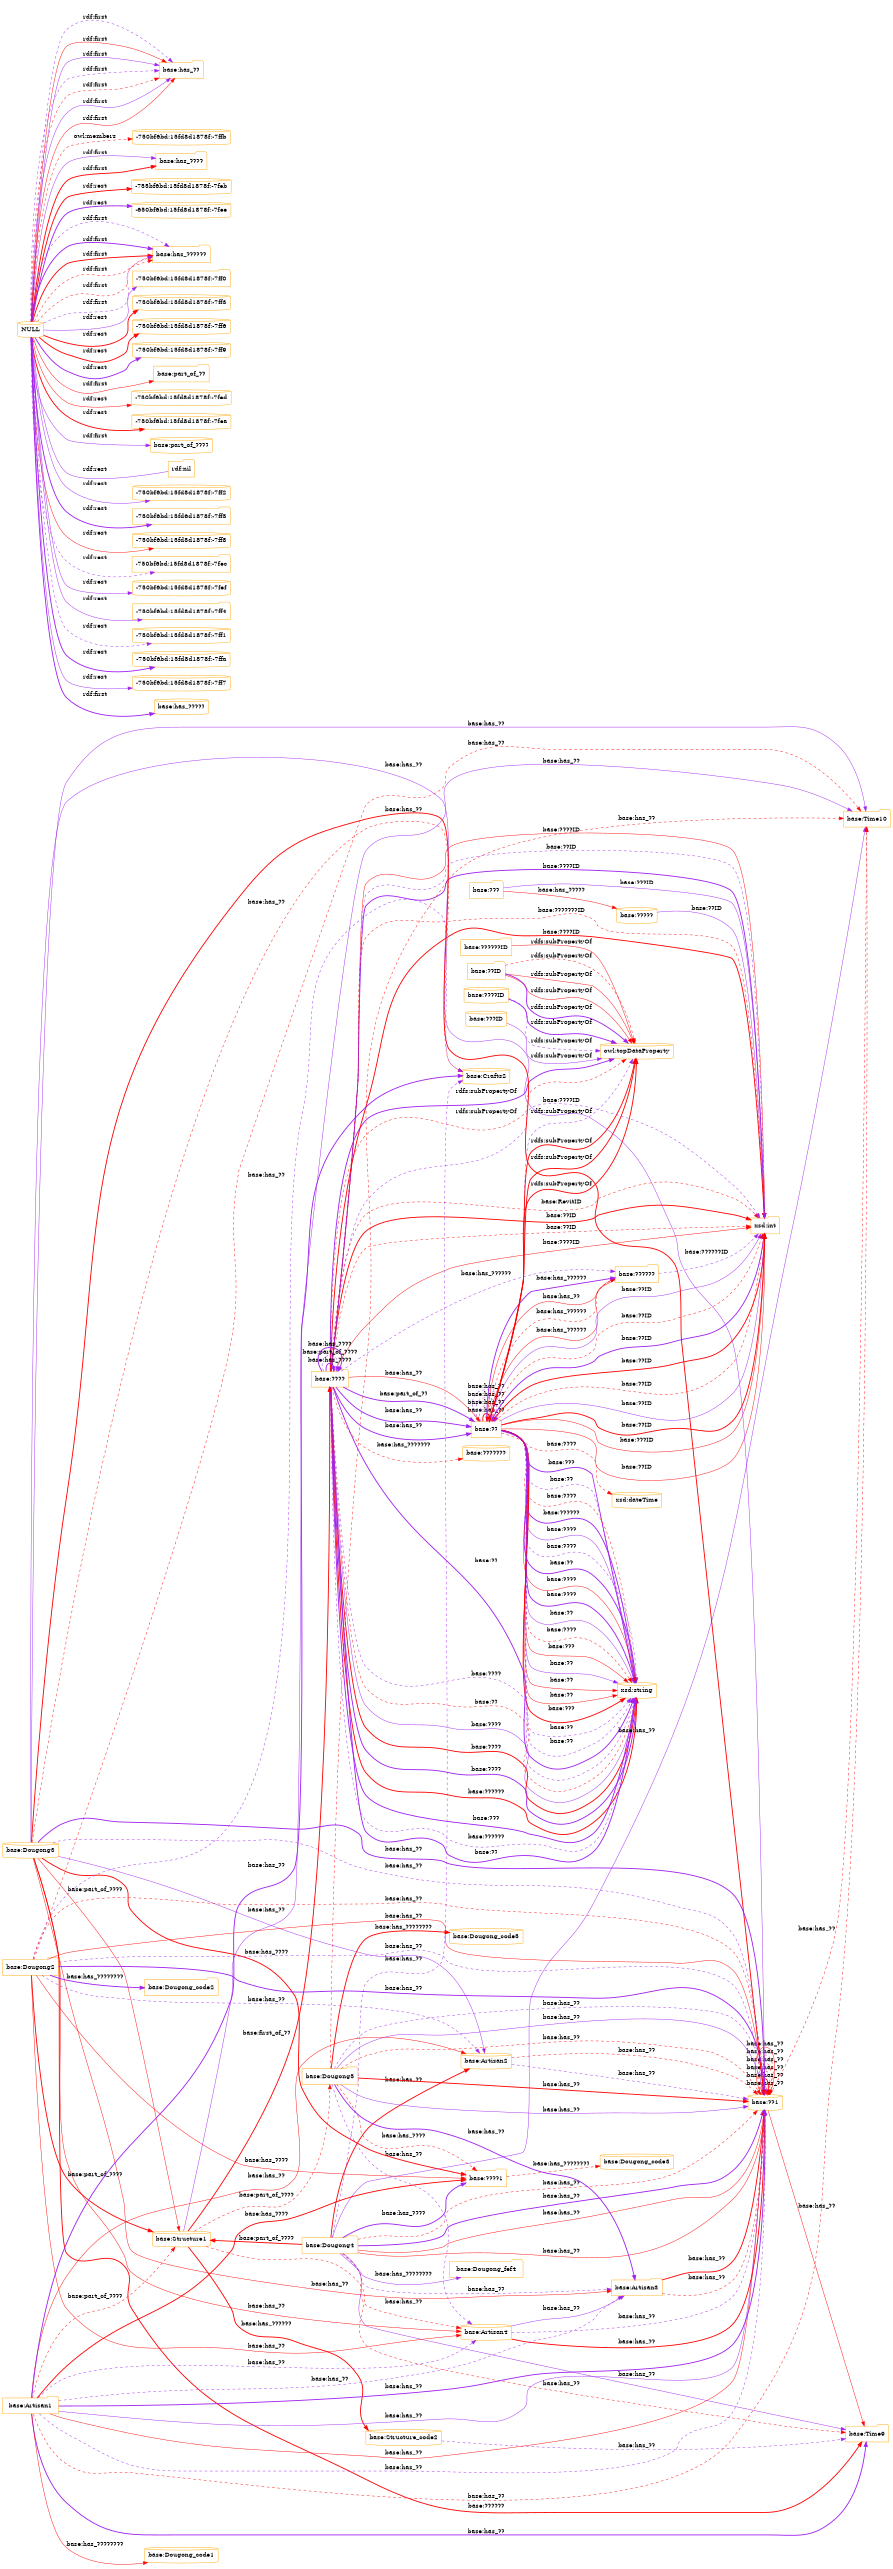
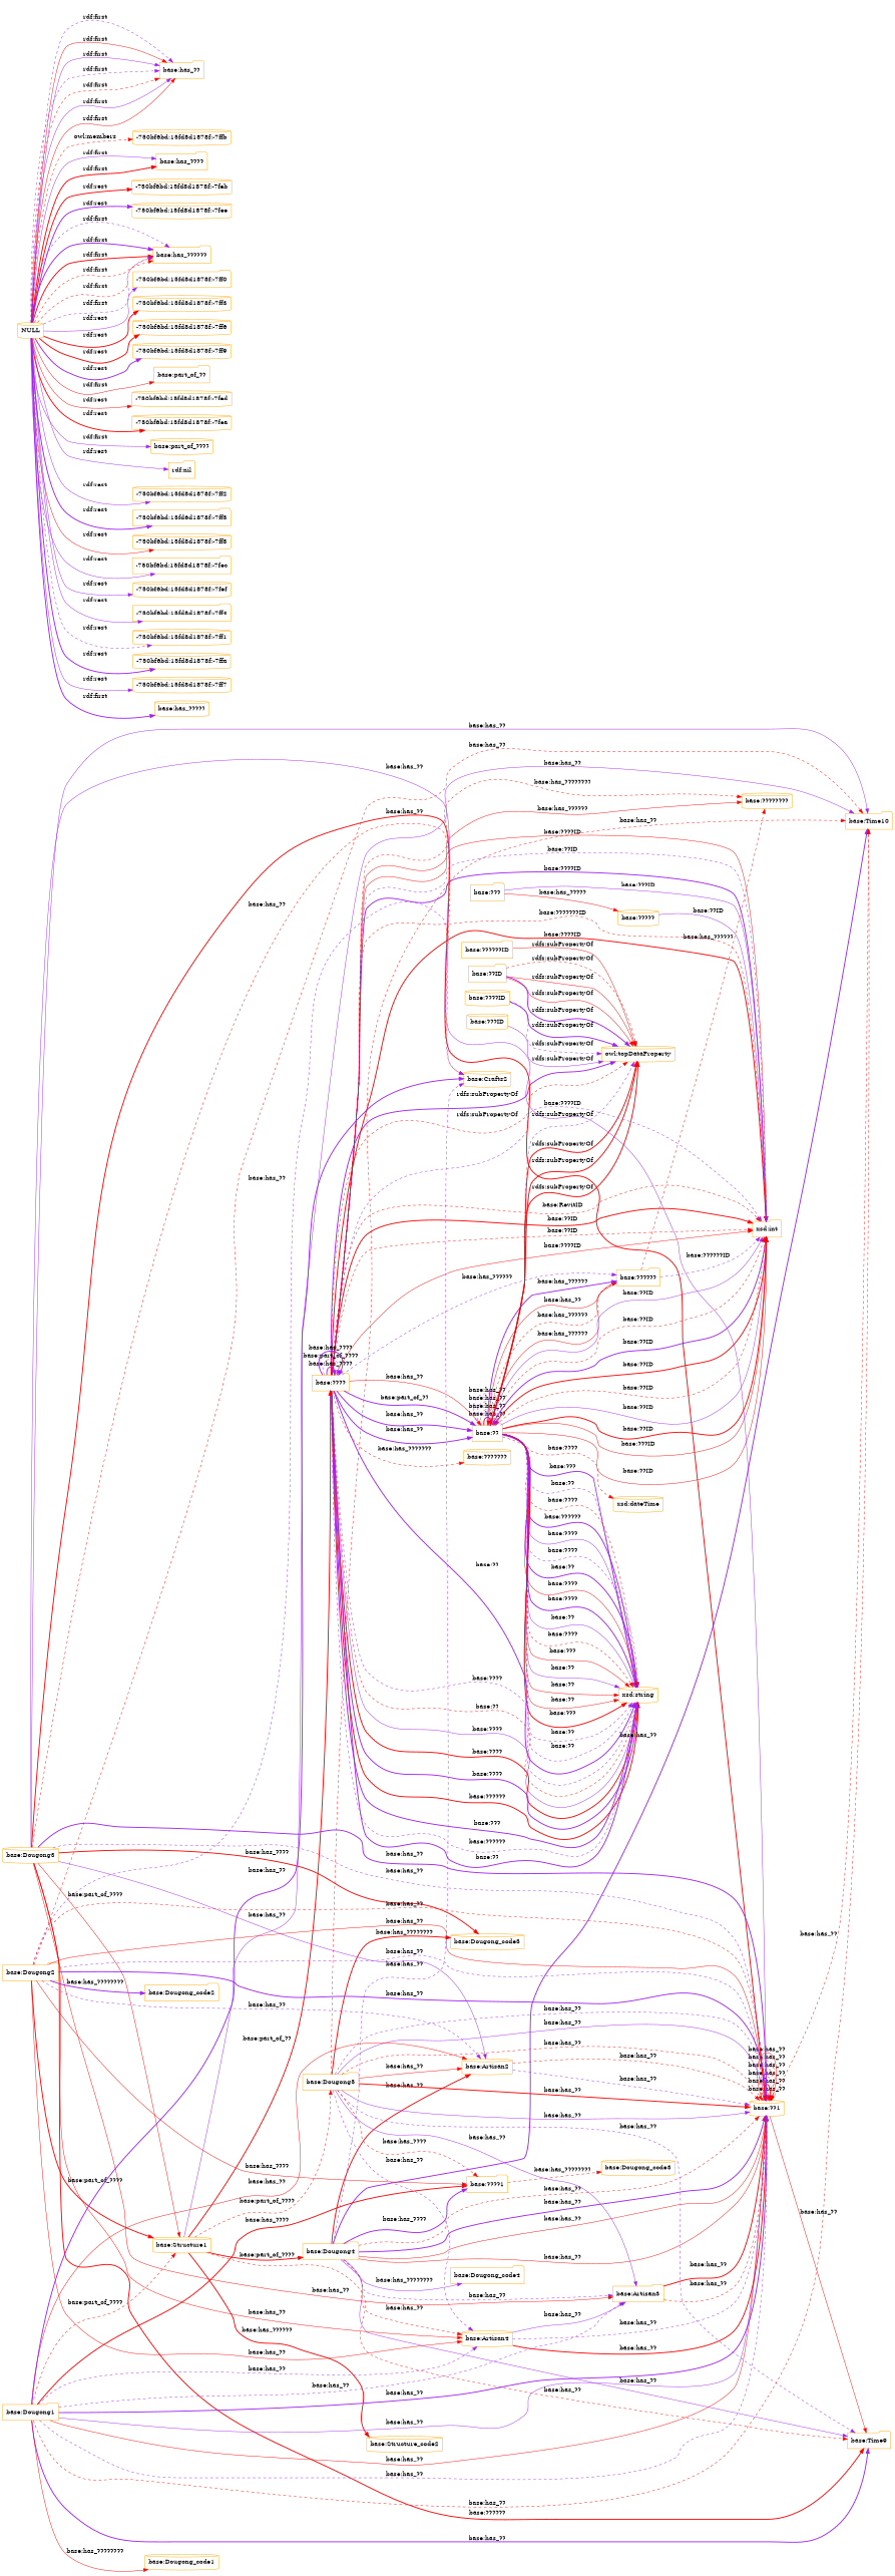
  digraph {
    rankdir=LR
    node [color=orange shape=cylinder]
    edge [color=red style=dashed]
    "base:??" [shape=folder]
    "base:??????" [shape=folder]
    "owl:topDataProperty"
    "xsd:string"
    "xsd:int" [shape=folder]
    "xsd:dateTime"
+   "base:????????"
    "base:?????"
    "base:????" [shape=folder]
    "base:???????"
    "base:???" [shape=folder]
    "base:Dougong4" [shape=folder]
    "base:????1" [shape=folder]
    "base:Artisan2"
    "base:Artisan3" [shape=folder]
    "base:Crafts2"
-   "base:Dougong_code4" [shape=folder label="base:Dougong_fef4"]
+   "base:Dougong_code4" [shape=folder]
    "base:??1"
    "base:Artisan4"
    "base:Structure1"
    "base:Time10" [shape=folder]
    "base:Time9" [shape=folder]
    "base:Dougong_code3"
    "base:Structure_code2"
    "base:Dougong5" [shape=folder]
    "base:??????ID" [shape=folder]
    "base:??ID" [shape=folder]
    "base:Dougong3"
    "base:Dougong2" [shape=folder]
    "base:Dougong_code2" [shape=folder]
    "base:????ID"
-   "base:Dougong1" [shape=folder label="base:Artisan1"]
+   "base:Dougong1" [shape=folder]
    "base:Dougong_code1"
    "base:has_??" [shape=folder]
    NULL
    "-750bf6bd:15fd8d1878f:-7ffb"
    "base:has_????" [shape=folder]
-   "-750bf6bd:15fd8d1878f:-7feb" [label="-755bf6bd:15fd8d1878f:-7feb"]
-   "-750bf6bd:15fd8d1878f:-7fee" [label="-650bf6bd:15fd8d1878f:-7fee"]
+   "-750bf6bd:15fd8d1878f:-7feb"
+   "-750bf6bd:15fd8d1878f:-7fee"
    "base:has_??????" [shape=folder]
    "-750bf6bd:15fd8d1878f:-7ff0" [shape=folder]
    "-750bf6bd:15fd8d1878f:-7ff3"
    "-750bf6bd:15fd8d1878f:-7ff6"
    "-750bf6bd:15fd8d1878f:-7ff9"
    "base:part_of_??" [shape=folder]
    "-750bf6bd:15fd8d1878f:-7fed"
    "-750bf6bd:15fd8d1878f:-7fea"
    "base:part_of_????"
    "rdf:nil" [shape=folder]
    "-750bf6bd:15fd8d1878f:-7ff2"
    n51 [label="-750bf6bd:15fd6d1878f:-7ff5" shape=folder]
    "-750bf6bd:15fd8d1878f:-7ff8"
    "-750bf6bd:15fd8d1878f:-7fec" [shape=folder]
    "-750bf6bd:15fd8d1878f:-7fef"
    "-750bf6bd:15fd8d1878f:-7ff4" [shape=folder]
    "-750bf6bd:15fd8d1878f:-7ff1"
    "-750bf6bd:15fd8d1878f:-7ffa"
    "-750bf6bd:15fd8d1878f:-7ff7"
    "base:has_?????"
    "base:Dougong_code5"
    "base:???ID"
    "base:??" -> "base:??" [label="base:has_??" style=bold]
    "base:??" -> "base:??" [color=purple label="base:has_??"]
    "base:??" -> "base:??" [color=purple label="base:has_??"]
    "base:??" -> "base:??" [color=purple label="base:has_??"]
    "base:??" -> "base:??????" [label="base:has_??????"]
    "base:??" -> "base:??????" [label="base:has_??????" style=solid]
    "base:??" -> "base:??????" [color=purple label="base:has_??????" style=bold]
    "base:??" -> "owl:topDataProperty" [color=purple label="rdfs:subPropertyOf"]
    "base:??" -> "owl:topDataProperty" [label="rdfs:subPropertyOf" style=bold]
    "base:??" -> "owl:topDataProperty" [label="rdfs:subPropertyOf" style=bold]
    "base:??" -> "owl:topDataProperty" [label="rdfs:subPropertyOf" style=bold]
    "base:??" -> "xsd:string" [color=purple label="base:????" style=bold]
    "base:??" -> "xsd:string" [color=purple label="base:??" style=solid]
    "base:??" -> "xsd:string" [label="base:????"]
    "base:??" -> "xsd:string" [label="base:???" style=solid]
    "base:??" -> "xsd:string" [color=purple label="base:??" style=solid]
    "base:??" -> "xsd:string" [label="base:??" style=solid]
    "base:??" -> "xsd:string" [label="base:??" style=solid]
    "base:??" -> "xsd:string" [label="base:???" style=bold]
    "base:??" -> "xsd:string" [color=purple label="base:??"]
    "base:??" -> "xsd:string" [color=purple label="base:??"]
    "base:??" -> "xsd:string" [color=purple label="base:???" style=bold]
    "base:??" -> "xsd:string" [color=purple label="base:??"]
    "base:??" -> "xsd:string" [label="base:????"]
    "base:??" -> "xsd:string" [color=purple label="base:??????" style=bold]
    "base:??" -> "xsd:string" [color=purple label="base:????" style=solid]
    "base:??" -> "xsd:string" [color=purple label="base:????"]
    "base:??" -> "xsd:string" [color=purple label="base:??" style=bold]
    "base:??" -> "xsd:string" [label="base:????" style=solid]
    "base:??" -> "xsd:int" [label="base:??ID" style=solid]
    "base:??" -> "xsd:int" [color=purple label="base:??ID" style=solid]
    "base:??" -> "xsd:int" [label="base:??ID"]
    "base:??" -> "xsd:int" [color=purple label="base:??ID" style=bold]
    "base:??" -> "xsd:int" [label="base:??ID" style=bold]
    "base:??" -> "xsd:int" [label="base:??ID"]
    "base:??" -> "xsd:int" [color=purple label="base:??ID" style=solid]
    "base:??" -> "xsd:int" [label="base:??ID" style=bold]
    "base:??" -> "xsd:int" [label="base:???ID" style=solid]
    "base:??" -> "xsd:dateTime" [label="base:????"]
    "base:??????" -> "base:??" [label="base:has_??" style=solid]
    "base:??????" -> "xsd:int" [color=purple label="base:??????ID"]
+   "base:??????" -> "base:????????" [label="base:has_??????"]
    "base:?????" -> "xsd:int" [color=purple label="base:??ID" style=solid]
    "base:????" -> "base:??" [color=purple label="base:has_??" style=bold]
    "base:????" -> "base:??" [label="base:has_??" style=solid]
    "base:????" -> "base:??" [color=purple label="base:part_of_??" style=bold]
    "base:????" -> "base:??" [color=purple label="base:has_??" style=bold]
    "base:????" -> "base:??????" [color=purple label="base:has_??????"]
    "base:????" -> "owl:topDataProperty" [label="rdfs:subPropertyOf"]
    "base:????" -> "owl:topDataProperty" [color=purple label="rdfs:subPropertyOf" style=bold]
    "base:????" -> "xsd:string" [color=purple label="base:????"]
    "base:????" -> "xsd:string" [color=purple label="base:??" style=bold]
    "base:????" -> "xsd:string" [label="base:??"]
    "base:????" -> "xsd:string" [color=purple label="base:????" style=solid]
    "base:????" -> "xsd:string" [label="base:????" style=bold]
    "base:????" -> "xsd:string" [color=purple label="base:????" style=bold]
    "base:????" -> "xsd:string" [label="base:??????" style=bold]
    "base:????" -> "xsd:string" [color=purple label="base:???" style=bold]
    "base:????" -> "xsd:string" [color=purple label="base:??????"]
    "base:????" -> "xsd:string" [color=purple label="base:??" style=bold]
    "base:????" -> "xsd:int" [label="base:RevitID"]
    "base:????" -> "xsd:int" [label="base:??ID" style=bold]
    "base:????" -> "xsd:int" [label="base:??ID"]
    "base:????" -> "xsd:int" [label="base:????ID" style=solid]
    "base:????" -> "xsd:int" [label="base:????ID" style=solid]
    "base:????" -> "xsd:int" [color=purple label="base:??ID"]
    "base:????" -> "xsd:int" [color=purple label="base:????ID" style=bold]
    "base:????" -> "xsd:int" [label="base:???????ID"]
    "base:????" -> "xsd:int" [label="base:????ID" style=bold]
    "base:????" -> "xsd:int" [color=purple label="base:????ID"]
+   "base:????" -> "base:????????" [label="base:has_????????"]
+   "base:????" -> "base:????????" [label="base:has_??????" style=solid]
    "base:????" -> "base:????" [color=purple label="base:has_????" style=bold]
    "base:????" -> "base:????" [color=purple label="base:part_of_????"]
    "base:????" -> "base:????" [color=purple label="base:has_????" style=bold]
    "base:????" -> "base:???????" [label="base:has_???????"]
    "base:???" -> "xsd:int" [color=purple label="base:???ID" style=solid]
    "base:???" -> "base:?????" [label="base:has_?????" style=solid]
    "base:Dougong4" -> "base:????1" [color=purple label="base:has_????" style=bold]
    "base:Dougong4" -> "base:Artisan2" [label="base:has_??" style=bold]
    "base:Dougong4" -> "base:Artisan3" [color=purple label="base:has_??"]
    "base:Dougong4" -> "base:Crafts2" [color=purple label="base:has_??"]
    "base:Dougong4" -> "base:Dougong_code4" [color=purple label="base:has_????????" style=solid]
    "base:Dougong4" -> "base:??1" [label="base:has_??"]
    "base:Dougong4" -> "base:??1" [color=purple label="base:has_??" style=bold]
    "base:Dougong4" -> "base:??1" [label="base:has_??" style=solid]
    "base:Dougong4" -> "base:??1" [label="base:has_??" style=solid]
    "base:Dougong4" -> "base:Artisan4" [label="base:has_??"]
-   "base:Dougong4" -> "base:Structure1" [label="base:part_of_????" style=bold]
-   "base:Dougong4" -> "base:Time10" [color=purple label="base:has_??" style=solid]
+   "base:Structure1" -> "base:Dougong4" [label="base:part_of_????" style=bold]
+   "base:Dougong4" -> "base:Time10" [color=purple label="base:has_??" style=bold]
    "base:Dougong4" -> "base:Time9" [color=purple label="base:has_??" style=solid]
    "base:????1" -> "base:Dougong_code3" [label="base:has_????????"]
    "base:Artisan2" -> "base:??1" [label="base:has_??"]
    "base:Artisan2" -> "base:??1" [color=purple label="base:has_??"]
    "base:Artisan3" -> "base:??1" [label="base:has_??"]
    "base:Artisan3" -> "base:??1" [label="base:has_??" style=bold]
    "base:??1" -> "base:??1" [label="base:has_??" style=solid]
    "base:??1" -> "base:??1" [label="base:has_??" style=bold]
    "base:??1" -> "base:??1" [label="base:has_??"]
    "base:??1" -> "base:??1" [label="base:has_??"]
    "base:??1" -> "base:??1" [label="base:has_??"]
    "base:??1" -> "base:??1" [label="base:has_??" style=solid]
    "base:??1" -> "base:Time10" [label="base:has_??"]
    "base:??1" -> "base:Time9" [label="base:has_??" style=solid]
    "base:Artisan4" -> "base:Artisan3" [color=purple label="base:has_??" style=solid]
    "base:Artisan4" -> "base:??1" [label="base:has_??" style=bold]
    "base:Artisan4" -> "base:??1" [color=purple label="base:has_??"]
-   "base:Structure1" -> "base:????" [label="base:first_of_??" style=bold]
+   "base:Structure1" -> "base:????" [label="base:part_of_??" style=bold]
    "base:Structure1" -> "base:Time10" [color=purple label="base:has_??" style=solid]
    "base:Structure1" -> "base:Time9" [label="base:has_??"]
    "base:Structure1" -> "base:Structure_code2" [label="base:has_??????" style=bold]
    "base:Structure1" -> "base:Dougong5" [label="base:part_of_????"]
    "base:Dougong5" -> "base:????1" [label="base:has_????"]
-   "base:Dougong5" -> "base:Artisan3" [color=purple label="base:has_??" style=bold]
+   "base:Dougong5" -> "base:Artisan2" [label="base:has_??" style=solid]
+   "base:Dougong5" -> "base:Artisan3" [color=purple label="base:has_??" style=solid]
    "base:Dougong5" -> "base:??1" [color=purple label="base:has_??" style=solid]
    "base:Dougong5" -> "base:??1" [color=purple label="base:has_??"]
    "base:Dougong5" -> "base:??1" [color=purple label="base:has_??" style=solid]
    "base:Dougong5" -> "base:??1" [label="base:has_??"]
    "base:Dougong5" -> "base:??1" [label="base:has_??" style=bold]
    "base:Dougong5" -> "base:Artisan4" [color=purple label="base:has_??"]
    "base:Dougong5" -> "base:Time10" [label="base:has_??"]
-   "base:Structure_code2" -> "base:Time9" [color=purple label="base:has_??"]
+   "base:Dougong5" -> "base:Time9" [color=purple label="base:has_??"]
    "base:Dougong5" -> "base:Dougong_code5" [label="base:has_????????" style=bold]
    "base:??????ID" -> "owl:topDataProperty" [label="rdfs:subPropertyOf" style=solid]
    "base:??ID" -> "owl:topDataProperty" [label="rdfs:subPropertyOf"]
    "base:??ID" -> "owl:topDataProperty" [label="rdfs:subPropertyOf" style=solid]
    "base:??ID" -> "owl:topDataProperty" [label="rdfs:subPropertyOf" style=solid]
    "base:??ID" -> "owl:topDataProperty" [color=purple label="rdfs:subPropertyOf" style=bold]
-   "base:Dougong3" -> "base:????1" [label="base:has_????" style=bold]
+   "base:Dougong3" -> "base:Dougong_code5" [label="base:has_????" style=bold]
    "base:Dougong3" -> "base:Artisan2" [color=purple label="base:has_??" style=solid]
    "base:Dougong3" -> "base:Artisan3" [label="base:has_??" style=solid]
    "base:Dougong3" -> "base:Crafts2" [label="base:has_??"]
    "base:Dougong3" -> "base:??1" [color=purple label="base:has_??" style=solid]
    "base:Dougong3" -> "base:??1" [label="base:has_??" style=bold]
    "base:Dougong3" -> "base:??1" [color=purple label="base:has_??" style=bold]
    "base:Dougong3" -> "base:??1" [color=purple label="base:has_??"]
    "base:Dougong3" -> "base:Artisan4" [label="base:has_??" style=solid]
    "base:Dougong3" -> "base:Structure1" [label="base:part_of_????" style=solid]
    "base:Dougong3" -> "base:Time10" [color=purple label="base:has_??" style=solid]
    "base:Dougong3" -> "base:Time9" [label="base:??????" style=bold]
    "base:Dougong2" -> "base:????1" [label="base:has_????" style=solid]
    "base:Dougong2" -> "base:Artisan2" [color=purple label="base:has_??"]
    "base:Dougong2" -> "base:Crafts2" [color=purple label="base:has_??"]
    "base:Dougong2" -> "base:??1" [label="base:has_??"]
    "base:Dougong2" -> "base:??1" [color=purple label="base:has_??"]
    "base:Dougong2" -> "base:??1" [color=purple label="base:has_??" style=bold]
    "base:Dougong2" -> "base:??1" [label="base:has_??" style=solid]
    "base:Dougong2" -> "base:Artisan4" [label="base:has_??" style=solid]
    "base:Dougong2" -> "base:Structure1" [label="base:part_of_????" style=bold]
    "base:Dougong2" -> "base:Time10" [label="base:has_??"]
    "base:Dougong2" -> "base:Dougong_code2" [color=purple label="base:has_????????" style=bold]
    "base:????ID" -> "owl:topDataProperty" [color=purple label="rdfs:subPropertyOf" style=bold]
    "base:????ID" -> "owl:topDataProperty" [color=purple label="rdfs:subPropertyOf"]
    "base:Dougong1" -> "base:????1" [label="base:has_????" style=bold]
    "base:Dougong1" -> "base:Artisan2" [label="base:has_??" style=solid]
    "base:Dougong1" -> "base:Artisan3" [color=purple label="base:has_??"]
    "base:Dougong1" -> "base:Crafts2" [color=purple label="base:has_??" style=bold]
    "base:Dougong1" -> "base:??1" [color=purple label="base:has_??" style=solid]
    "base:Dougong1" -> "base:??1" [label="base:has_??" style=solid]
    "base:Dougong1" -> "base:??1" [color=purple label="base:has_??"]
    "base:Dougong1" -> "base:??1" [color=purple label="base:has_??" style=bold]
    "base:Dougong1" -> "base:Artisan4" [color=purple label="base:has_??"]
    "base:Dougong1" -> "base:Structure1" [label="base:part_of_????"]
    "base:Dougong1" -> "base:Time10" [label="base:has_??"]
    "base:Dougong1" -> "base:Time9" [color=purple label="base:has_??" style=bold]
    "base:Dougong1" -> "base:Dougong_code1" [label="base:has_????????" style=solid]
    NULL -> "base:has_??" [color=purple label="rdf:first"]
    NULL -> "base:has_??" [label="rdf:first" style=solid]
    NULL -> "base:has_??" [color=purple label="rdf:first" style=solid]
    NULL -> "base:has_??" [color=purple label="rdf:first"]
    NULL -> "base:has_??" [label="rdf:first"]
    NULL -> "base:has_??" [color=purple label="rdf:first" style=solid]
    NULL -> "base:has_??" [label="rdf:first" style=solid]
    NULL -> "-750bf6bd:15fd8d1878f:-7ffb" [label="owl:members"]
    NULL -> "base:has_????" [color=purple label="rdf:first" style=solid]
    NULL -> "base:has_????" [label="rdf:first" style=bold]
    NULL -> "-750bf6bd:15fd8d1878f:-7feb" [label="rdf:rest" style=bold]
    NULL -> "-750bf6bd:15fd8d1878f:-7fee" [color=purple label="rdf:rest" style=bold]
    NULL -> "base:has_??????" [color=purple label="rdf:first"]
    NULL -> "base:has_??????" [color=purple label="rdf:first" style=bold]
    NULL -> "base:has_??????" [label="rdf:first" style=bold]
    NULL -> "base:has_??????" [label="rdf:first"]
    NULL -> "base:has_??????" [label="rdf:first"]
    NULL -> "base:has_??????" [color=purple label="rdf:first"]
    NULL -> "-750bf6bd:15fd8d1878f:-7ff0" [color=purple label="rdf:rest" style=solid]
    NULL -> "-750bf6bd:15fd8d1878f:-7ff3" [label="rdf:rest" style=bold]
    NULL -> "-750bf6bd:15fd8d1878f:-7ff6" [label="rdf:rest" style=bold]
    NULL -> "-750bf6bd:15fd8d1878f:-7ff9" [color=purple label="rdf:rest" style=bold]
    NULL -> "base:part_of_??" [label="rdf:first" style=solid]
    NULL -> "-750bf6bd:15fd8d1878f:-7fed" [label="rdf:rest" style=solid]
    NULL -> "-750bf6bd:15fd8d1878f:-7fea" [label="rdf:rest" style=bold]
    NULL -> "base:part_of_????" [color=purple label="rdf:first" style=solid]
-   "rdf:nil" -> NULL [color=purple label="rdf:rest" style=solid]
+   NULL -> "rdf:nil" [color=purple label="rdf:rest" style=solid]
    NULL -> "-750bf6bd:15fd8d1878f:-7ff2" [color=purple label="rdf:rest" style=solid]
    NULL -> n51 [color=purple label="rdf:rest" style=bold]
    NULL -> "-750bf6bd:15fd8d1878f:-7ff8" [label="rdf:rest" style=solid]
-   NULL -> "-750bf6bd:15fd8d1878f:-7fec" [color=purple label="rdf:rest"]
+   NULL -> "-750bf6bd:15fd8d1878f:-7fec" [color=purple label="rdf:rest" style=solid]
    NULL -> "-750bf6bd:15fd8d1878f:-7fef" [color=purple label="rdf:rest" style=solid]
    NULL -> "-750bf6bd:15fd8d1878f:-7ff4" [color=purple label="rdf:rest" style=solid]
    NULL -> "-750bf6bd:15fd8d1878f:-7ff1" [color=purple label="rdf:rest"]
    NULL -> "-750bf6bd:15fd8d1878f:-7ffa" [color=purple label="rdf:rest" style=bold]
    NULL -> "-750bf6bd:15fd8d1878f:-7ff7" [color=purple label="rdf:rest" style=solid]
    NULL -> "base:has_?????" [color=purple label="rdf:first" style=bold]
    "base:???ID" -> "owl:topDataProperty" [color=purple label="rdfs:subPropertyOf" style=solid]
  }
